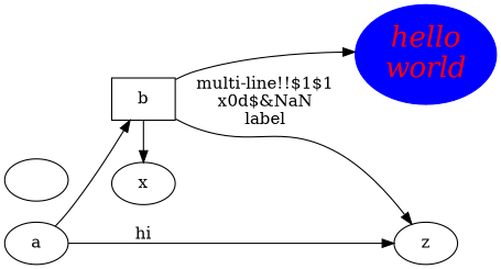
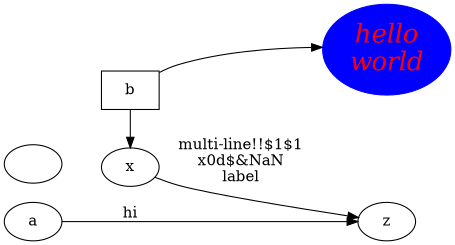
  digraph {
    rankdir=LR
    b [shape=box]
    x
    n3 [color=blue fontcolor=red fontname="Palatino-Italic" fontsize=24 label="hello\nworld" style=filled]
    z
    a
    "󠁎"
    subgraph sub_1 {
      rank=same
      b
      x
    }
    b -> x
    b -> n3
-   b -> z [label="multi󠀥-line󠁷!!$1$1\n\x0d$&NaN\nlabel"]
-   a -> b
+   x -> z [label="multi󠀥-line󠁷!!$1$1\n\x0d$&NaN\nlabel"]
    a -> z [label=hi weight=100]
  }
